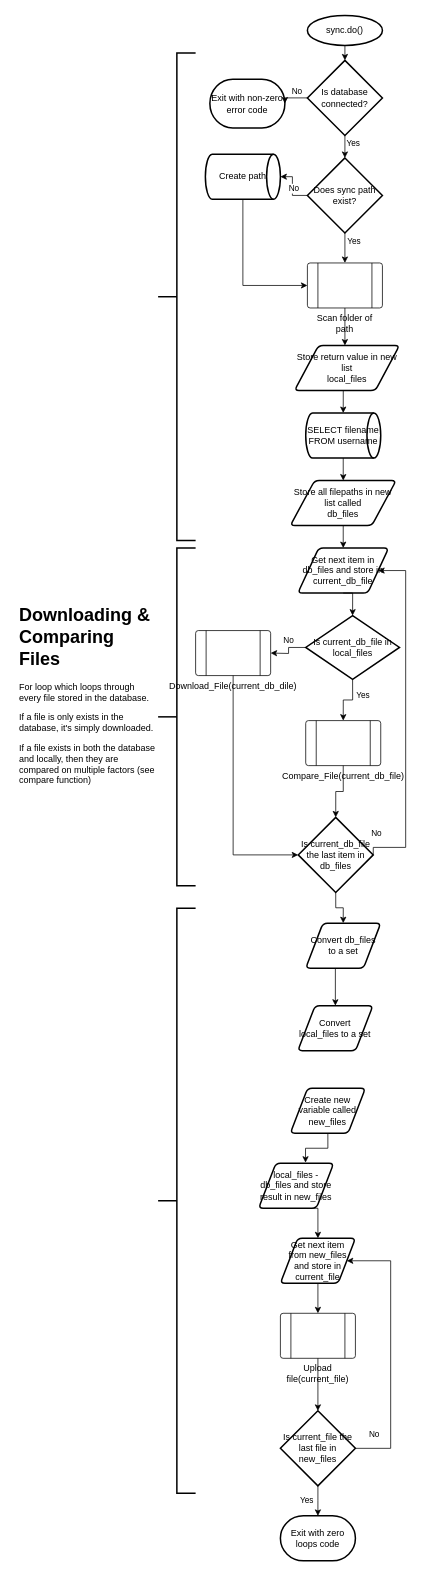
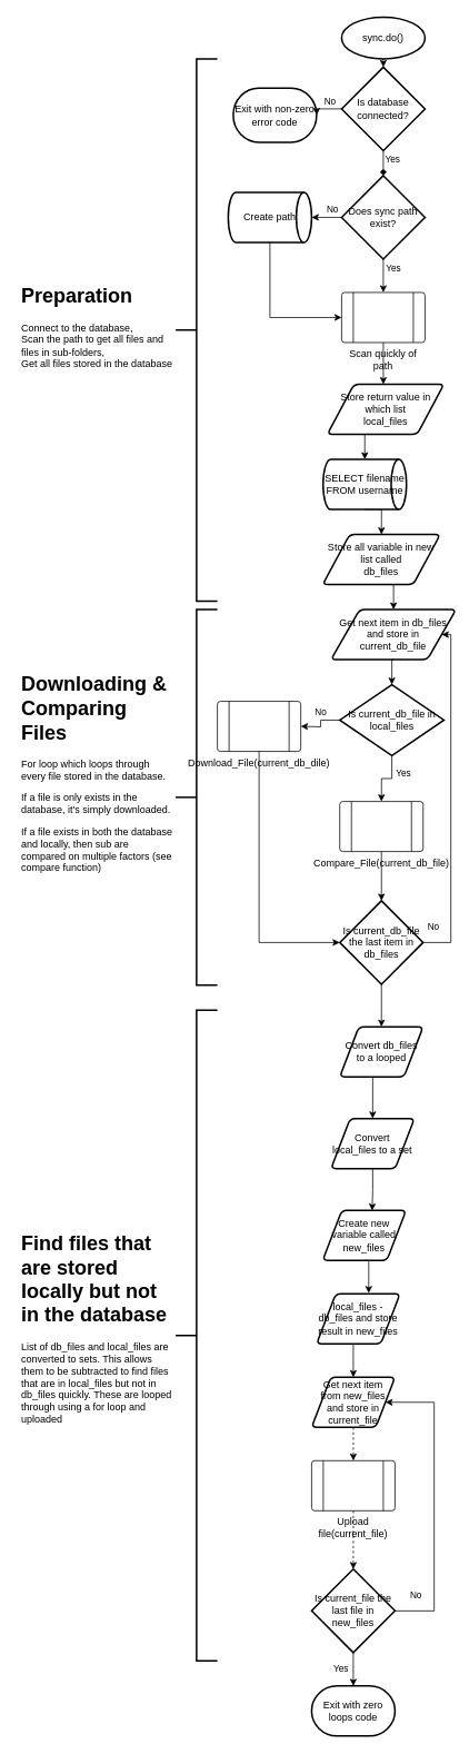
  <mxCell id="0" />
  <mxCell id="1" parent="0" />
  <mxCell id="2" style="edgeStyle=orthogonalEdgeStyle;rounded=0;orthogonalLoop=1;jettySize=auto;html=1;exitX=0.5;exitY=1;exitDx=0;exitDy=0;entryX=0.5;entryY=0;entryDx=0;entryDy=0;" parent="1" edge="1"><mxGeometry relative="1" as="geometry"><mxPoint x="380" y="370" as="targetPoint" /></mxGeometry></mxCell>
- <mxCell id="3" value="sync.do()" style="strokeWidth=2;html=1;shape=mxgraph.flowchart.start_1;whiteSpace=wrap;" parent="1" vertex="1"><mxGeometry x="409" y="20" width="100" height="40" as="geometry" /></mxCell>
+ <mxCell id="3" value="sync.do()" style="strokeWidth=2;html=1;shape=mxgraph.flowchart.start_1;whiteSpace=wrap;" parent="1" vertex="1"><mxGeometry x="409" y="20" width="100" height="50" as="geometry" /></mxCell>
  <mxCell id="4" value="Is database connected?" style="strokeWidth=2;html=1;shape=mxgraph.flowchart.decision;whiteSpace=wrap;" parent="1" vertex="1"><mxGeometry x="409" y="80" width="100" height="100" as="geometry" /></mxCell>
  <mxCell id="5" style="edgeStyle=orthogonalEdgeStyle;rounded=0;orthogonalLoop=1;jettySize=auto;html=1;exitX=0.5;exitY=1;exitDx=0;exitDy=0;exitPerimeter=0;entryX=0.5;entryY=0;entryDx=0;entryDy=0;entryPerimeter=0;" parent="1" source="3" target="4" edge="1"><mxGeometry relative="1" as="geometry" /></mxCell>
  <mxCell id="6" value="Exit with non-zero error code" style="strokeWidth=2;html=1;shape=mxgraph.flowchart.terminator;whiteSpace=wrap;" parent="1" vertex="1"><mxGeometry x="279" y="105" width="100" height="65" as="geometry" /></mxCell>
  <mxCell id="7" style="edgeStyle=orthogonalEdgeStyle;rounded=0;orthogonalLoop=1;jettySize=auto;html=1;exitX=0;exitY=0.5;exitDx=0;exitDy=0;exitPerimeter=0;entryX=1;entryY=0.5;entryDx=0;entryDy=0;entryPerimeter=0;" parent="1" source="4" target="6" edge="1"><mxGeometry relative="1" as="geometry" /></mxCell>
  <mxCell id="8" value="No" style="edgeLabel;html=1;align=center;verticalAlign=middle;resizable=0;points=[];" parent="7" vertex="1" connectable="0"><mxGeometry x="-0.2" y="1" relative="1" as="geometry"><mxPoint y="-11" as="offset" /></mxGeometry></mxCell>
  <mxCell id="9" style="edgeStyle=orthogonalEdgeStyle;rounded=0;orthogonalLoop=1;jettySize=auto;html=1;exitX=0.5;exitY=1;exitDx=0;exitDy=0;exitPerimeter=0;entryX=0.5;entryY=0;entryDx=0;entryDy=0;" parent="1" source="11" target="19" edge="1"><mxGeometry relative="1" as="geometry" /></mxCell>
  <mxCell id="10" value="Yes" style="edgeLabel;html=1;align=center;verticalAlign=middle;resizable=0;points=[];" parent="9" vertex="1" connectable="0"><mxGeometry x="0.05" y="2" relative="1" as="geometry"><mxPoint x="9" y="-11" as="offset" /></mxGeometry></mxCell>
  <mxCell id="11" value="Does sync path exist?" style="strokeWidth=2;html=1;shape=mxgraph.flowchart.decision;whiteSpace=wrap;" parent="1" vertex="1"><mxGeometry x="409" y="210" width="100" height="100" as="geometry" /></mxCell>
- <mxCell id="12" style="edgeStyle=orthogonalEdgeStyle;rounded=0;orthogonalLoop=1;jettySize=auto;html=1;exitX=0.5;exitY=1;exitDx=0;exitDy=0;exitPerimeter=0;entryX=0.5;entryY=0;entryDx=0;entryDy=0;entryPerimeter=0;" parent="1" source="4" target="11" edge="1"><mxGeometry relative="1" as="geometry" /></mxCell>
+ <mxCell id="12" style="edgeStyle=orthogonalEdgeStyle;rounded=0;orthogonalLoop=1;jettySize=auto;html=1;exitX=0.5;exitY=1;exitDx=0;exitDy=0;exitPerimeter=0;entryX=0.5;entryY=0;entryDx=0;entryDy=0;entryPerimeter=0;endArrow=diamond;" parent="1" source="4" target="11" edge="1"><mxGeometry relative="1" as="geometry" /></mxCell>
  <mxCell id="13" value="Yes" style="edgeLabel;html=1;align=center;verticalAlign=middle;resizable=0;points=[];" parent="12" vertex="1" connectable="0"><mxGeometry x="-0.462" relative="1" as="geometry"><mxPoint x="10" y="2" as="offset" /></mxGeometry></mxCell>
  <mxCell id="14" style="edgeStyle=orthogonalEdgeStyle;rounded=0;orthogonalLoop=1;jettySize=auto;html=1;exitX=0.5;exitY=1;exitDx=0;exitDy=0;exitPerimeter=0;entryX=0;entryY=0.5;entryDx=0;entryDy=0;" parent="1" source="15" target="19" edge="1"><mxGeometry relative="1" as="geometry" /></mxCell>
- <mxCell id="15" value="Create path" style="strokeWidth=2;html=1;shape=mxgraph.flowchart.direct_data;whiteSpace=wrap;" parent="1" vertex="1"><mxGeometry x="273" y="205" width="100" height="60" as="geometry" /></mxCell>
+ <mxCell id="15" value="Create path" style="strokeWidth=2;html=1;shape=mxgraph.flowchart.direct_data;whiteSpace=wrap;" parent="1" vertex="1"><mxGeometry x="273" y="230" width="100" height="60" as="geometry" /></mxCell>
  <mxCell id="16" style="edgeStyle=orthogonalEdgeStyle;rounded=0;orthogonalLoop=1;jettySize=auto;html=1;exitX=0;exitY=0.5;exitDx=0;exitDy=0;exitPerimeter=0;entryX=1;entryY=0.5;entryDx=0;entryDy=0;entryPerimeter=0;" parent="1" source="11" target="15" edge="1"><mxGeometry relative="1" as="geometry" /></mxCell>
  <mxCell id="17" value="No" style="edgeLabel;html=1;align=center;verticalAlign=middle;resizable=0;points=[];" parent="16" vertex="1" connectable="0"><mxGeometry x="-0.313" y="-1" relative="1" as="geometry"><mxPoint y="-9" as="offset" /></mxGeometry></mxCell>
  <mxCell id="18" style="edgeStyle=orthogonalEdgeStyle;rounded=0;orthogonalLoop=1;jettySize=auto;html=1;exitX=0.5;exitY=1;exitDx=0;exitDy=0;" parent="1" source="19" edge="1"><mxGeometry relative="1" as="geometry"><mxPoint x="459" y="460" as="targetPoint" /></mxGeometry></mxCell>
- <mxCell id="19" value="Scan folder of path" style="verticalLabelPosition=bottom;verticalAlign=top;html=1;shape=process;whiteSpace=wrap;rounded=1;size=0.14;arcSize=6;" parent="1" vertex="1"><mxGeometry x="409" y="350" width="100" height="60" as="geometry" /></mxCell>
+ <mxCell id="19" value="Scan quickly of path" style="verticalLabelPosition=bottom;verticalAlign=top;html=1;shape=process;whiteSpace=wrap;rounded=1;size=0.14;arcSize=6;" parent="1" vertex="1"><mxGeometry x="409" y="350" width="100" height="60" as="geometry" /></mxCell>
  <mxCell id="20" style="edgeStyle=orthogonalEdgeStyle;rounded=0;orthogonalLoop=1;jettySize=auto;html=1;exitX=0.5;exitY=1;exitDx=0;exitDy=0;exitPerimeter=0;entryX=0.5;entryY=0;entryDx=0;entryDy=0;" parent="1" source="21" target="23" edge="1"><mxGeometry relative="1" as="geometry" /></mxCell>
- <mxCell id="21" value="SELECT filename FROM username" style="strokeWidth=2;html=1;shape=mxgraph.flowchart.direct_data;whiteSpace=wrap;" parent="1" vertex="1"><mxGeometry x="406.75" y="550" width="100" height="60" as="geometry" /></mxCell>
+ <mxCell id="21" value="SELECT filename FROM username" style="strokeWidth=2;html=1;shape=mxgraph.flowchart.direct_data;whiteSpace=wrap;" parent="1" vertex="1"><mxGeometry x="386.75" y="550" width="100" height="60" as="geometry" /></mxCell>
  <mxCell id="22" style="edgeStyle=orthogonalEdgeStyle;rounded=0;orthogonalLoop=1;jettySize=auto;html=1;exitX=0.5;exitY=1;exitDx=0;exitDy=0;entryX=0.5;entryY=0;entryDx=0;entryDy=0;" parent="1" source="23" target="24" edge="1"><mxGeometry relative="1" as="geometry" /></mxCell>
- <mxCell id="23" value="&lt;div&gt;Store all filepaths in new list called&lt;/div&gt;&lt;div&gt;db_files&lt;br&gt;&lt;/div&gt;" style="shape=parallelogram;html=1;strokeWidth=2;perimeter=parallelogramPerimeter;whiteSpace=wrap;rounded=1;arcSize=12;size=0.23;" parent="1" vertex="1"><mxGeometry x="386.25" y="640" width="141" height="60" as="geometry" /></mxCell>
- <mxCell id="24" value="&lt;div&gt;Get next item in db_files and store in&lt;/div&gt;&lt;div&gt;current_db_file&lt;br&gt;&lt;/div&gt;" style="shape=parallelogram;html=1;strokeWidth=2;perimeter=parallelogramPerimeter;whiteSpace=wrap;rounded=1;arcSize=12;size=0.23;" parent="1" vertex="1"><mxGeometry x="396.25" y="730" width="121" height="60" as="geometry" /></mxCell>
+ <mxCell id="23" value="&lt;div&gt;Store all variable in new list called&lt;/div&gt;&lt;div&gt;db_files&lt;br&gt;&lt;/div&gt;" style="shape=parallelogram;html=1;strokeWidth=2;perimeter=parallelogramPerimeter;whiteSpace=wrap;rounded=1;arcSize=12;size=0.23;" parent="1" vertex="1"><mxGeometry x="386.25" y="640" width="141" height="60" as="geometry" /></mxCell>
+ <mxCell id="24" value="&lt;div&gt;Get next item in db_files and store in&lt;/div&gt;&lt;div&gt;current_db_file&lt;br&gt;&lt;/div&gt;" style="shape=parallelogram;html=1;strokeWidth=2;perimeter=parallelogramPerimeter;whiteSpace=wrap;rounded=1;arcSize=12;size=0.23;" parent="1" vertex="1"><mxGeometry x="396.25" y="730" width="150" height="60" as="geometry" /></mxCell>
  <mxCell id="25" style="edgeStyle=orthogonalEdgeStyle;rounded=0;orthogonalLoop=1;jettySize=auto;html=1;exitX=0.5;exitY=1;exitDx=0;exitDy=0;exitPerimeter=0;entryX=0.5;entryY=0;entryDx=0;entryDy=0;" parent="1" source="27" target="31" edge="1"><mxGeometry relative="1" as="geometry" /></mxCell>
  <mxCell id="26" value="Yes" style="edgeLabel;html=1;align=center;verticalAlign=middle;resizable=0;points=[];" parent="25" vertex="1" connectable="0"><mxGeometry x="-0.4" y="-3" relative="1" as="geometry"><mxPoint x="16" as="offset" /></mxGeometry></mxCell>
  <mxCell id="27" value="Is current_db_file in local_files" style="strokeWidth=2;html=1;shape=mxgraph.flowchart.decision;whiteSpace=wrap;" parent="1" vertex="1"><mxGeometry x="406.75" y="820" width="125" height="85" as="geometry" /></mxCell>
- <mxCell id="28" value="&lt;div&gt;Store return value in new list&lt;/div&gt;&lt;div&gt;local_files&lt;br&gt;&lt;/div&gt;" style="shape=parallelogram;html=1;strokeWidth=2;perimeter=parallelogramPerimeter;whiteSpace=wrap;rounded=1;arcSize=12;size=0.23;" parent="1" vertex="1"><mxGeometry x="391.75" y="460" width="140" height="60" as="geometry" /></mxCell>
+ <mxCell id="28" value="&lt;div&gt;Store return value in which list&lt;/div&gt;&lt;div&gt;local_files&lt;br&gt;&lt;/div&gt;" style="shape=parallelogram;html=1;strokeWidth=2;perimeter=parallelogramPerimeter;whiteSpace=wrap;rounded=1;arcSize=12;size=0.23;" parent="1" vertex="1"><mxGeometry x="391.75" y="460" width="140" height="60" as="geometry" /></mxCell>
  <mxCell id="29" style="edgeStyle=orthogonalEdgeStyle;rounded=0;orthogonalLoop=1;jettySize=auto;html=1;exitX=0.5;exitY=1;exitDx=0;exitDy=0;entryX=0.5;entryY=0;entryDx=0;entryDy=0;entryPerimeter=0;" parent="1" source="28" target="21" edge="1"><mxGeometry relative="1" as="geometry" /></mxCell>
  <mxCell id="30" style="edgeStyle=orthogonalEdgeStyle;rounded=0;orthogonalLoop=1;jettySize=auto;html=1;exitX=0.5;exitY=1;exitDx=0;exitDy=0;entryX=0.5;entryY=0;entryDx=0;entryDy=0;entryPerimeter=0;" parent="1" source="24" target="27" edge="1"><mxGeometry relative="1" as="geometry" /></mxCell>
  <mxCell id="31" value="Compare_File(current_db_file)" style="verticalLabelPosition=bottom;verticalAlign=top;html=1;shape=process;whiteSpace=wrap;rounded=1;size=0.14;arcSize=6;" parent="1" vertex="1"><mxGeometry x="406.75" y="960" width="100" height="60" as="geometry" /></mxCell>
  <mxCell id="32" style="edgeStyle=orthogonalEdgeStyle;rounded=0;orthogonalLoop=1;jettySize=auto;html=1;exitX=0;exitY=0.5;exitDx=0;exitDy=0;exitPerimeter=0;entryX=1;entryY=0.5;entryDx=0;entryDy=0;entryPerimeter=0;" parent="1" source="27" edge="1"><mxGeometry relative="1" as="geometry"><mxPoint x="360" y="870" as="targetPoint" /></mxGeometry></mxCell>
  <mxCell id="33" value="No" style="edgeLabel;html=1;align=center;verticalAlign=middle;resizable=0;points=[];" parent="32" vertex="1" connectable="0"><mxGeometry x="-0.241" y="1" relative="1" as="geometry"><mxPoint x="-2" y="-11" as="offset" /></mxGeometry></mxCell>
  <mxCell id="34" value="Download_File(current_db_dile)" style="verticalLabelPosition=bottom;verticalAlign=top;html=1;shape=process;whiteSpace=wrap;rounded=1;size=0.14;arcSize=6;" parent="1" vertex="1"><mxGeometry x="260" y="840" width="100" height="60" as="geometry" /></mxCell>
  <mxCell id="35" value="No" style="edgeStyle=orthogonalEdgeStyle;rounded=0;orthogonalLoop=1;jettySize=auto;html=1;exitX=1;exitY=0.5;exitDx=0;exitDy=0;exitPerimeter=0;entryX=1;entryY=0.5;entryDx=0;entryDy=0;" parent="1" source="37" target="24" edge="1"><mxGeometry x="-0.94" y="19" relative="1" as="geometry"><Array as="points"><mxPoint x="540" y="1129" /><mxPoint x="540" y="760" /></Array><mxPoint as="offset" /></mxGeometry></mxCell>
  <mxCell id="36" style="edgeStyle=orthogonalEdgeStyle;rounded=0;orthogonalLoop=1;jettySize=auto;html=1;exitX=0.5;exitY=1;exitDx=0;exitDy=0;exitPerimeter=0;entryX=0.5;entryY=0;entryDx=0;entryDy=0;" parent="1" source="37" target="42" edge="1"><mxGeometry relative="1" as="geometry" /></mxCell>
- <mxCell id="37" value="&lt;div&gt;Is current_db_file&lt;/div&gt;&lt;div&gt;the last item in&lt;/div&gt;&lt;div&gt;db_files&lt;br&gt;&lt;/div&gt;" style="strokeWidth=2;html=1;shape=mxgraph.flowchart.decision;whiteSpace=wrap;" parent="1" vertex="1"><mxGeometry x="396.75" y="1089" width="100" height="100" as="geometry" /></mxCell>
+ <mxCell id="37" value="&lt;div&gt;Is current_db_file&lt;/div&gt;&lt;div&gt;the last item in&lt;/div&gt;&lt;div&gt;db_files&lt;br&gt;&lt;/div&gt;" style="strokeWidth=2;html=1;shape=mxgraph.flowchart.decision;whiteSpace=wrap;" parent="1" vertex="1"><mxGeometry x="406.75" y="1079" width="100" height="100" as="geometry" /></mxCell>
  <mxCell id="38" style="edgeStyle=orthogonalEdgeStyle;rounded=0;orthogonalLoop=1;jettySize=auto;html=1;exitX=0.5;exitY=1;exitDx=0;exitDy=0;entryX=0.5;entryY=0;entryDx=0;entryDy=0;entryPerimeter=0;" parent="1" source="31" target="37" edge="1"><mxGeometry relative="1" as="geometry" /></mxCell>
  <mxCell id="39" style="edgeStyle=orthogonalEdgeStyle;rounded=0;orthogonalLoop=1;jettySize=auto;html=1;exitX=0.5;exitY=1;exitDx=0;exitDy=0;entryX=0;entryY=0.5;entryDx=0;entryDy=0;entryPerimeter=0;" parent="1" source="34" target="37" edge="1"><mxGeometry relative="1" as="geometry" /></mxCell>
  <mxCell id="40" value="Exit with zero loops code" style="strokeWidth=2;html=1;shape=mxgraph.flowchart.terminator;whiteSpace=wrap;" parent="1" vertex="1"><mxGeometry x="373" y="2020" width="100" height="60" as="geometry" /></mxCell>
  <mxCell id="41" style="edgeStyle=orthogonalEdgeStyle;rounded=0;orthogonalLoop=1;jettySize=auto;html=1;exitX=0.5;exitY=1;exitDx=0;exitDy=0;entryX=0.5;entryY=0;entryDx=0;entryDy=0;" parent="1" source="42" target="43" edge="1"><mxGeometry relative="1" as="geometry"><Array as="points"><mxPoint x="446" y="1290" /></Array></mxGeometry></mxCell>
- <mxCell id="42" value="Convert db_files to a set" style="shape=parallelogram;html=1;strokeWidth=2;perimeter=parallelogramPerimeter;whiteSpace=wrap;rounded=1;arcSize=12;size=0.23;" parent="1" vertex="1"><mxGeometry x="406.75" y="1230" width="100" height="60" as="geometry" /></mxCell>
+ <mxCell id="42" value="Convert db_files to a looped" style="shape=parallelogram;html=1;strokeWidth=2;perimeter=parallelogramPerimeter;whiteSpace=wrap;rounded=1;arcSize=12;size=0.23;" parent="1" vertex="1"><mxGeometry x="406.75" y="1230" width="100" height="60" as="geometry" /></mxCell>
  <mxCell id="43" value="Convert local_files to a set" style="shape=parallelogram;html=1;strokeWidth=2;perimeter=parallelogramPerimeter;whiteSpace=wrap;rounded=1;arcSize=12;size=0.23;" parent="1" vertex="1"><mxGeometry x="396.25" y="1340" width="100" height="60" as="geometry" /></mxCell>
  <mxCell id="44" value="Create new variable called new_files" style="shape=parallelogram;html=1;strokeWidth=2;perimeter=parallelogramPerimeter;whiteSpace=wrap;rounded=1;arcSize=12;size=0.23;" parent="1" vertex="1"><mxGeometry x="386.25" y="1450" width="100" height="60" as="geometry" /></mxCell>
+ <mxCell id="45" style="edgeStyle=orthogonalEdgeStyle;rounded=0;orthogonalLoop=1;jettySize=auto;html=1;exitX=0.5;exitY=1;exitDx=0;exitDy=0;entryX=0.593;entryY=0.006;entryDx=0;entryDy=0;entryPerimeter=0;" parent="1" source="43" target="44" edge="1"><mxGeometry relative="1" as="geometry" /></mxCell>
  <mxCell id="46" style="edgeStyle=orthogonalEdgeStyle;rounded=0;orthogonalLoop=1;jettySize=auto;html=1;exitX=0.5;exitY=1;exitDx=0;exitDy=0;entryX=0.5;entryY=0;entryDx=0;entryDy=0;" parent="1" source="47" target="50" edge="1"><mxGeometry relative="1" as="geometry"><Array as="points"><mxPoint x="423" y="1610" /></Array></mxGeometry></mxCell>
- <mxCell id="47" value="local_files - db_files and store result in new_files" style="shape=parallelogram;html=1;strokeWidth=2;perimeter=parallelogramPerimeter;whiteSpace=wrap;rounded=1;arcSize=12;size=0.23;" parent="1" vertex="1"><mxGeometry x="344" y="1550" width="100" height="60" as="geometry" /></mxCell>
+ <mxCell id="47" value="local_files - db_files and store result in new_files" style="shape=parallelogram;html=1;strokeWidth=2;perimeter=parallelogramPerimeter;whiteSpace=wrap;rounded=1;arcSize=12;size=0.23;" parent="1" vertex="1"><mxGeometry x="379" y="1550" width="100" height="60" as="geometry" /></mxCell>
  <mxCell id="48" style="edgeStyle=orthogonalEdgeStyle;rounded=0;orthogonalLoop=1;jettySize=auto;html=1;exitX=0.5;exitY=1;exitDx=0;exitDy=0;entryX=0.625;entryY=-0.013;entryDx=0;entryDy=0;entryPerimeter=0;" parent="1" source="44" target="47" edge="1"><mxGeometry relative="1" as="geometry" /></mxCell>
- <mxCell id="49" style="edgeStyle=orthogonalEdgeStyle;rounded=0;orthogonalLoop=1;jettySize=auto;html=1;exitX=0.5;exitY=1;exitDx=0;exitDy=0;entryX=0.5;entryY=0;entryDx=0;entryDy=0;" parent="1" source="50" target="51" edge="1"><mxGeometry relative="1" as="geometry" /></mxCell>
+ <mxCell id="49" style="edgeStyle=orthogonalEdgeStyle;rounded=0;orthogonalLoop=1;jettySize=auto;html=1;exitX=0.5;exitY=1;exitDx=0;exitDy=0;entryX=0.5;entryY=0;entryDx=0;entryDy=0;dashed=1;" parent="1" source="50" target="51" edge="1"><mxGeometry relative="1" as="geometry" /></mxCell>
  <mxCell id="50" value="Get next item from new_files and store in current_file" style="shape=parallelogram;html=1;strokeWidth=2;perimeter=parallelogramPerimeter;whiteSpace=wrap;rounded=1;arcSize=12;size=0.23;" parent="1" vertex="1"><mxGeometry x="373" y="1650" width="100" height="60" as="geometry" /></mxCell>
  <mxCell id="51" value="Upload file(current_file)" style="verticalLabelPosition=bottom;verticalAlign=top;html=1;shape=process;whiteSpace=wrap;rounded=1;size=0.14;arcSize=6;" parent="1" vertex="1"><mxGeometry x="373" y="1750" width="100" height="60" as="geometry" /></mxCell>
  <mxCell id="52" value="" style="strokeWidth=2;html=1;shape=mxgraph.flowchart.annotation_2;align=left;labelPosition=right;pointerEvents=1;" parent="1" vertex="1"><mxGeometry x="210" y="70" width="50" height="650" as="geometry" /></mxCell>
+ <mxCell id="53" value="&lt;h1&gt;Preparation&lt;/h1&gt;&lt;div&gt;Connect to the database,&lt;/div&gt;&lt;div&gt;Scan the path to get all files and files in sub-folders,&lt;/div&gt;Get all files stored in the database&lt;p&gt;&lt;/p&gt;" style="text;html=1;strokeColor=none;fillColor=none;spacing=5;spacingTop=-20;whiteSpace=wrap;overflow=hidden;rounded=0;" parent="1" vertex="1"><mxGeometry x="20" y="335" width="190" height="120" as="geometry" /></mxCell>
  <mxCell id="54" value="" style="strokeWidth=2;html=1;shape=mxgraph.flowchart.annotation_2;align=left;labelPosition=right;pointerEvents=1;" parent="1" vertex="1"><mxGeometry x="210" y="730" width="50" height="450" as="geometry" /></mxCell>
- <mxCell id="55" value="&lt;h1&gt;Downloading &amp;amp; Comparing Files&lt;br&gt;&lt;/h1&gt;&lt;p&gt;For loop which loops through every file stored in the database. &lt;br&gt;&lt;/p&gt;&lt;p&gt;If a file is only exists in the database, it's simply downloaded.&lt;/p&gt;&lt;p&gt;If a file exists in both the database and locally, then they are compared on multiple factors (see compare function)&lt;br&gt;&lt;/p&gt;" style="text;html=1;strokeColor=none;fillColor=none;spacing=5;spacingTop=-20;whiteSpace=wrap;overflow=hidden;rounded=0;" parent="1" vertex="1"><mxGeometry x="20" y="800" width="190" height="275" as="geometry" /></mxCell>
+ <mxCell id="55" value="&lt;h1&gt;Downloading &amp;amp; Comparing Files&lt;br&gt;&lt;/h1&gt;&lt;p&gt;For loop which loops through every file stored in the database. &lt;br&gt;&lt;/p&gt;&lt;p&gt;If a file is only exists in the database, it's simply downloaded.&lt;/p&gt;&lt;p&gt;If a file exists in both the database and locally, then sub are compared on multiple factors (see compare function)&lt;br&gt;&lt;/p&gt;" style="text;html=1;strokeColor=none;fillColor=none;spacing=5;spacingTop=-20;whiteSpace=wrap;overflow=hidden;rounded=0;" parent="1" vertex="1"><mxGeometry x="20" y="800" width="190" height="275" as="geometry" /></mxCell>
  <mxCell id="56" value="" style="strokeWidth=2;html=1;shape=mxgraph.flowchart.annotation_2;align=left;labelPosition=right;pointerEvents=1;" parent="1" vertex="1"><mxGeometry x="210" y="1210" width="50" height="780" as="geometry" /></mxCell>
+ <mxCell id="57" value="&lt;h1&gt;Find files that are stored locally but not in the database&lt;br&gt;&lt;/h1&gt;&lt;p&gt;List of db_files and local_files are converted to sets. This allows them to be subtracted to find files that are in local_files but not in db_files quickly. These are looped through using a for loop and uploaded&lt;br&gt;&lt;/p&gt;" style="text;html=1;strokeColor=none;fillColor=none;spacing=5;spacingTop=-20;whiteSpace=wrap;overflow=hidden;rounded=0;" parent="1" vertex="1"><mxGeometry x="20" y="1470" width="190" height="240" as="geometry" /></mxCell>
  <mxCell id="58" style="edgeStyle=orthogonalEdgeStyle;rounded=0;orthogonalLoop=1;jettySize=auto;html=1;exitX=1;exitY=0.5;exitDx=0;exitDy=0;exitPerimeter=0;entryX=1;entryY=0.5;entryDx=0;entryDy=0;" parent="1" source="62" target="50" edge="1"><mxGeometry relative="1" as="geometry"><Array as="points"><mxPoint x="520" y="1930" /><mxPoint x="520" y="1680" /></Array></mxGeometry></mxCell>
  <mxCell id="59" value="No" style="edgeLabel;html=1;align=center;verticalAlign=middle;resizable=0;points=[];" parent="58" vertex="1" connectable="0"><mxGeometry x="-0.873" y="-3" relative="1" as="geometry"><mxPoint x="1" y="-23" as="offset" /></mxGeometry></mxCell>
  <mxCell id="60" style="edgeStyle=orthogonalEdgeStyle;rounded=0;orthogonalLoop=1;jettySize=auto;html=1;exitX=0.5;exitY=1;exitDx=0;exitDy=0;exitPerimeter=0;entryX=0.5;entryY=0;entryDx=0;entryDy=0;" parent="1" source="62" edge="1"><mxGeometry relative="1" as="geometry"><mxPoint x="423" y="2020" as="targetPoint" /></mxGeometry></mxCell>
  <mxCell id="61" value="Yes" style="edgeLabel;html=1;align=center;verticalAlign=middle;resizable=0;points=[];" parent="60" vertex="1" connectable="0"><mxGeometry x="-0.111" y="1" relative="1" as="geometry"><mxPoint x="-17" as="offset" /></mxGeometry></mxCell>
  <mxCell id="62" value="Is current_file the last file in new_files" style="strokeWidth=2;html=1;shape=mxgraph.flowchart.decision;whiteSpace=wrap;" parent="1" vertex="1"><mxGeometry x="373" y="1880" width="100" height="100" as="geometry" /></mxCell>
- <mxCell id="63" style="edgeStyle=orthogonalEdgeStyle;rounded=0;orthogonalLoop=1;jettySize=auto;html=1;exitX=0.5;exitY=1;exitDx=0;exitDy=0;entryX=0.5;entryY=0;entryDx=0;entryDy=0;entryPerimeter=0;" parent="1" source="51" target="62" edge="1"><mxGeometry relative="1" as="geometry" /></mxCell>
+ <mxCell id="63" style="edgeStyle=orthogonalEdgeStyle;rounded=0;orthogonalLoop=1;jettySize=auto;html=1;exitX=0.5;exitY=1;exitDx=0;exitDy=0;entryX=0.5;entryY=0;entryDx=0;entryDy=0;entryPerimeter=0;dashed=1;" parent="1" source="51" target="62" edge="1"><mxGeometry relative="1" as="geometry" /></mxCell>
